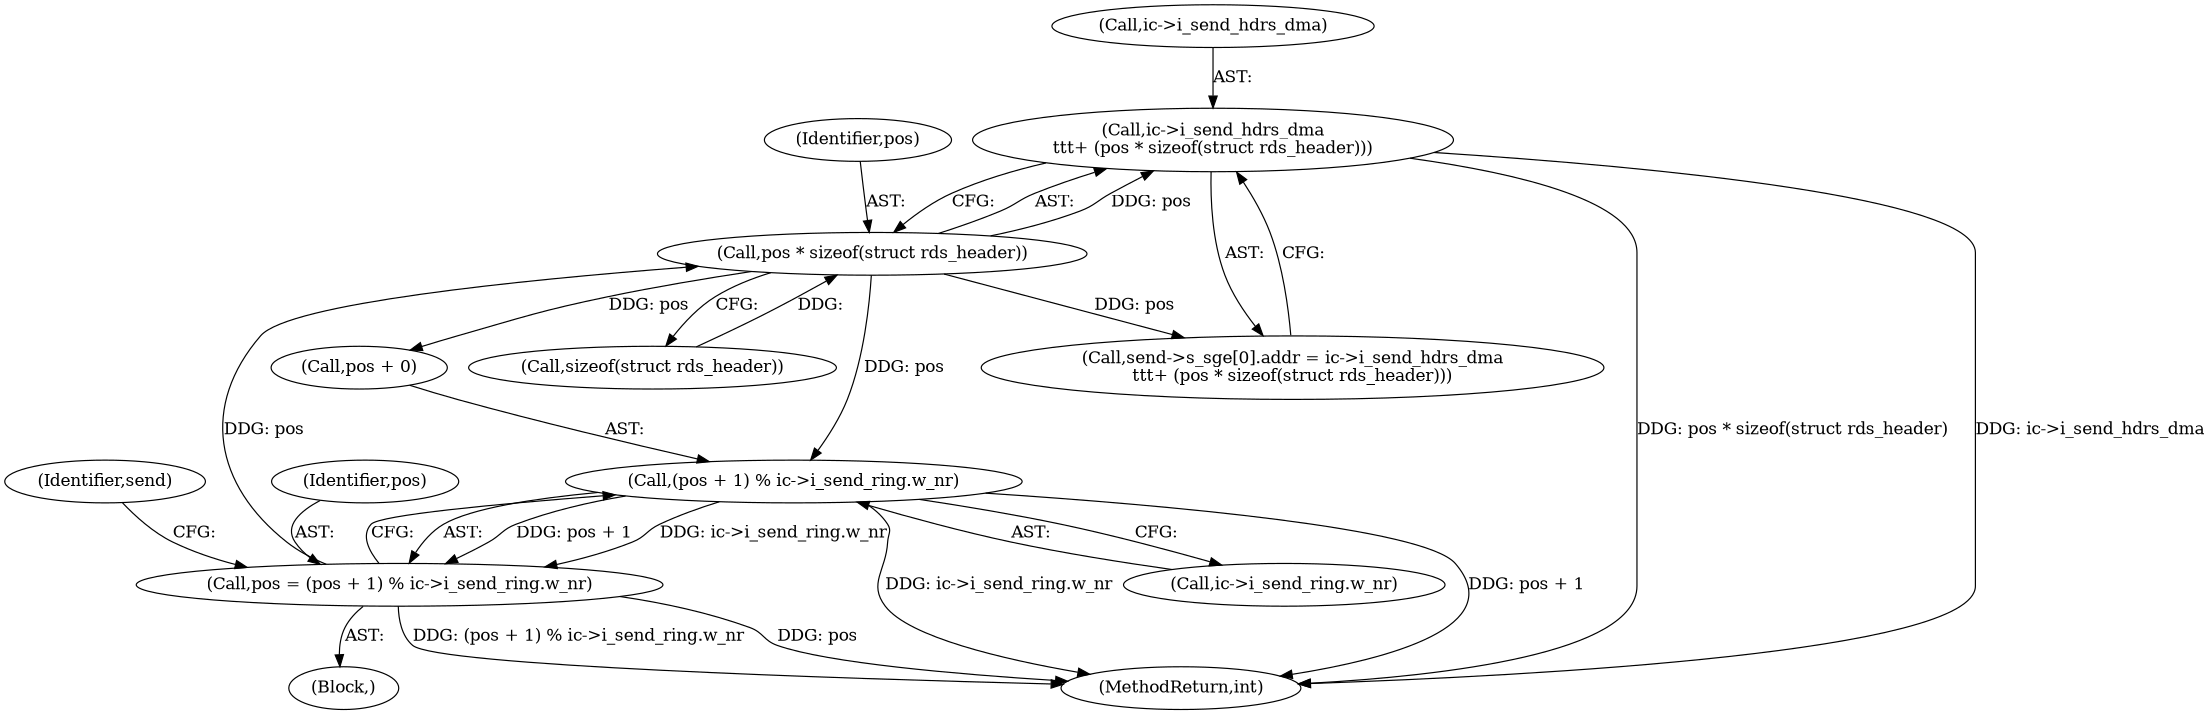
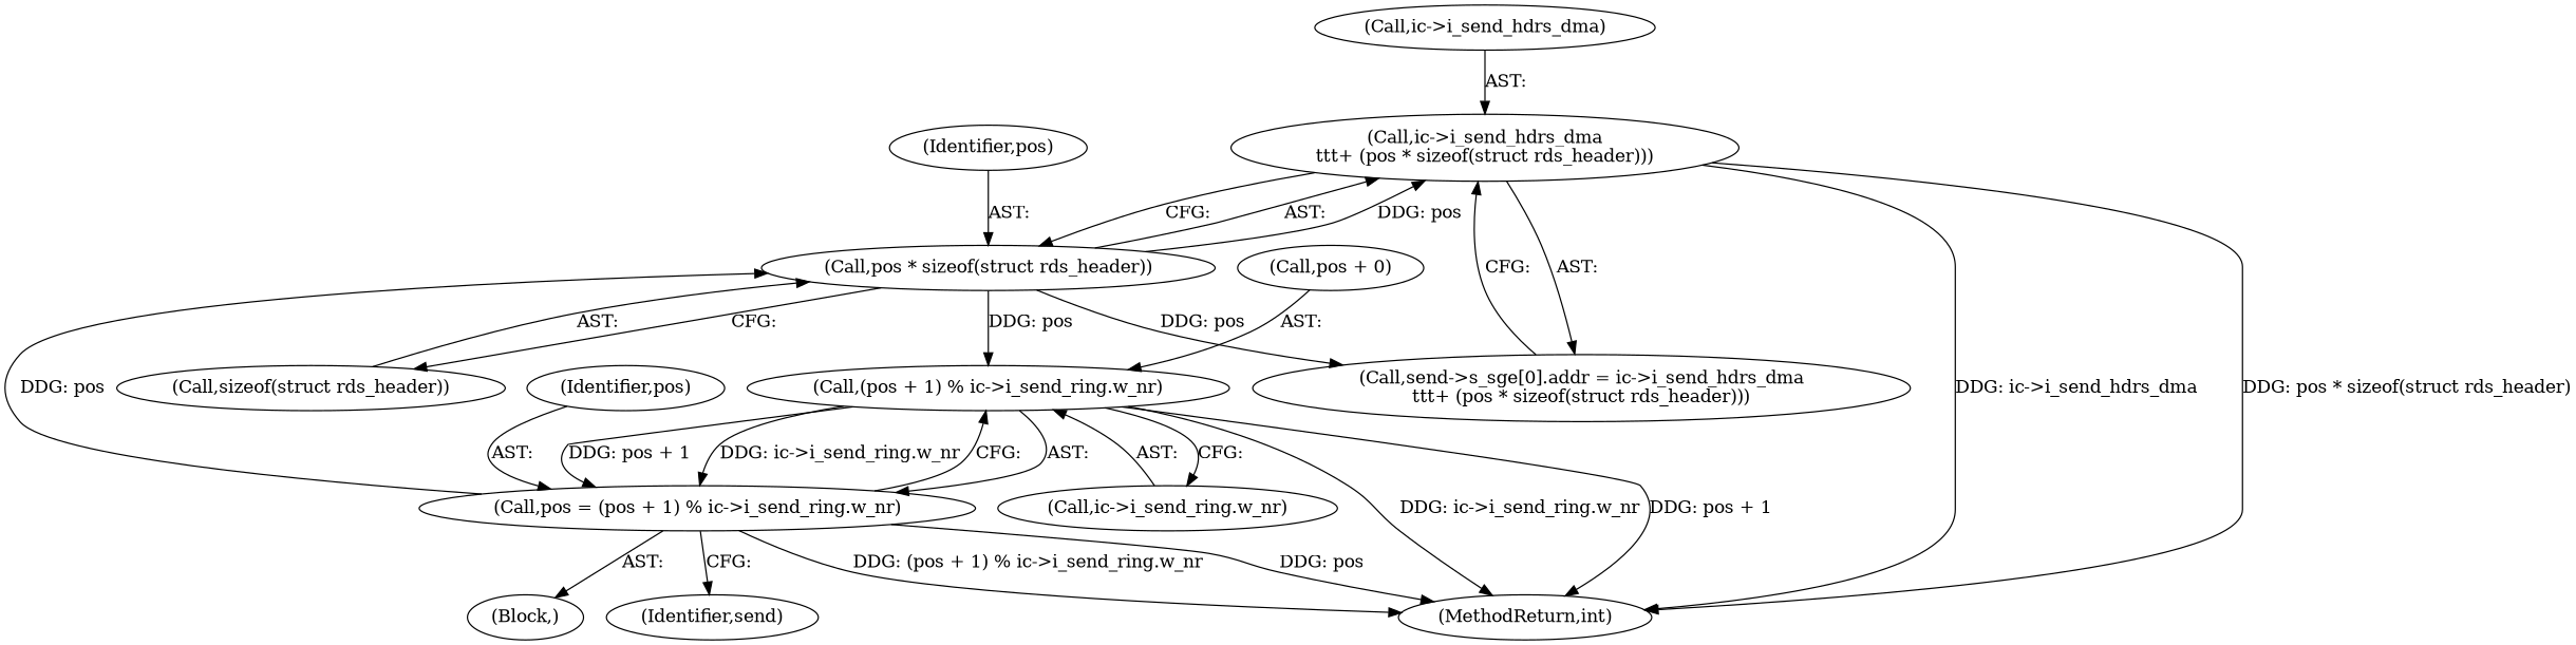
  digraph {
    n1 [label="(Call,ic->i_send_hdrs_dma\n\t\t\t+ (pos * sizeof(struct rds_header)))"]
    n2 [label="(Call,pos * sizeof(struct rds_header))"]
    n3 [label="(Call,send->s_sge[0].addr = ic->i_send_hdrs_dma\n\t\t\t+ (pos * sizeof(struct rds_header)))"]
    n4 [label="(MethodReturn,int)"]
    n5 [label="(Call,(pos + 1) % ic->i_send_ring.w_nr)"]
    n6 [label="(Call,sizeof(struct rds_header))"]
    n7 [label="(Call,pos + 0)"]
    n8 [label="(Call,pos = (pos + 1) % ic->i_send_ring.w_nr)"]
    n9 [label="(Call,ic->i_send_ring.w_nr)"]
    n10 [label="(Block,)"]
    n11 [label="(Identifier,pos)"]
    n12 [label="(Call,ic->i_send_hdrs_dma)"]
    n13 [label="(Identifier,pos)"]
    n14 [label="(Identifier,send)"]
    n1 -> n2 [label="CFG: "]
    n1 -> n3 [label="AST: "]
    n1 -> n4 [label="DDG: pos * sizeof(struct rds_header)"]
    n1 -> n4 [label="DDG: ic->i_send_hdrs_dma"]
    n2 -> n1 [label="AST: "]
    n2 -> n1 [label="DDG: pos"]
    n2 -> n3 [label="DDG: pos"]
    n2 -> n5 [label="DDG: pos"]
    n2 -> n6 [label="CFG: "]
-   n2 -> n7 [label="DDG: pos"]
    n3 -> n1 [label="CFG: "]
    n5 -> n4 [label="DDG: ic->i_send_ring.w_nr"]
    n5 -> n4 [label="DDG: pos + 1"]
    n5 -> n8 [label="AST: "]
    n5 -> n8 [label="DDG: pos + 1"]
    n5 -> n8 [label="DDG: ic->i_send_ring.w_nr"]
    n5 -> n9 [label="CFG: "]
-   n6 -> n2 [label="DDG: "]
+   n6 -> n2 [label="AST: "]
    n7 -> n5 [label="AST: "]
    n8 -> n2 [label="DDG: pos"]
    n8 -> n4 [label="DDG: pos"]
    n8 -> n4 [label="DDG: (pos + 1) % ic->i_send_ring.w_nr"]
    n8 -> n5 [label="CFG: "]
    n8 -> n10 [label="AST: "]
    n9 -> n5 [label="AST: "]
    n11 -> n8 [label="AST: "]
    n12 -> n1 [label="AST: "]
    n13 -> n2 [label="AST: "]
-   n14 -> n8 [label="CFG: "]
+   n8 -> n14 [label="CFG: "]
  }
